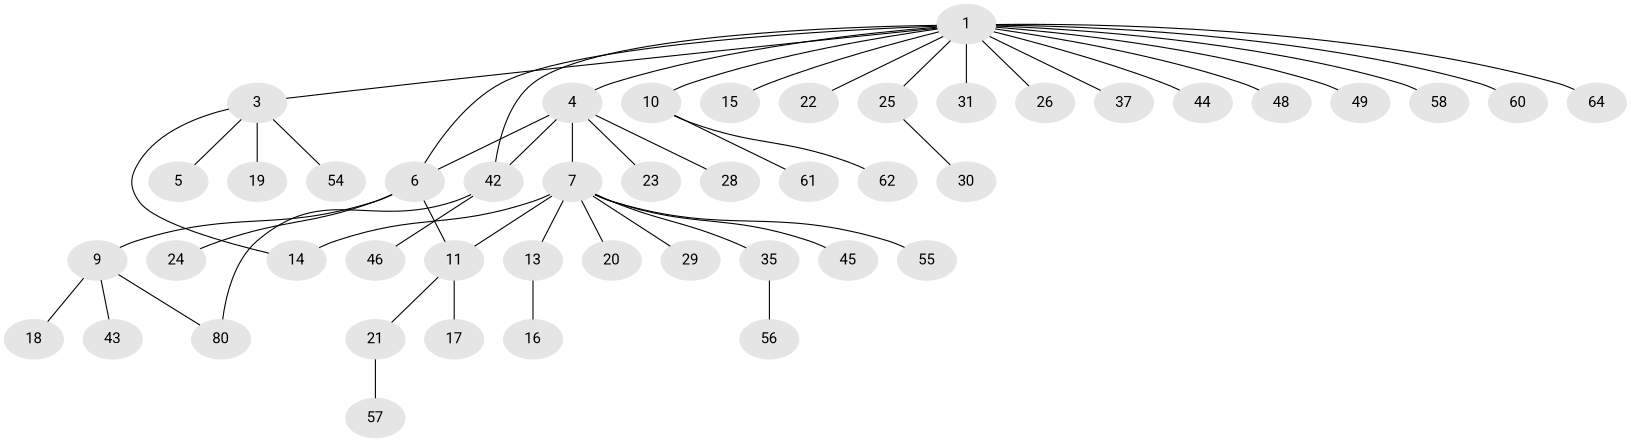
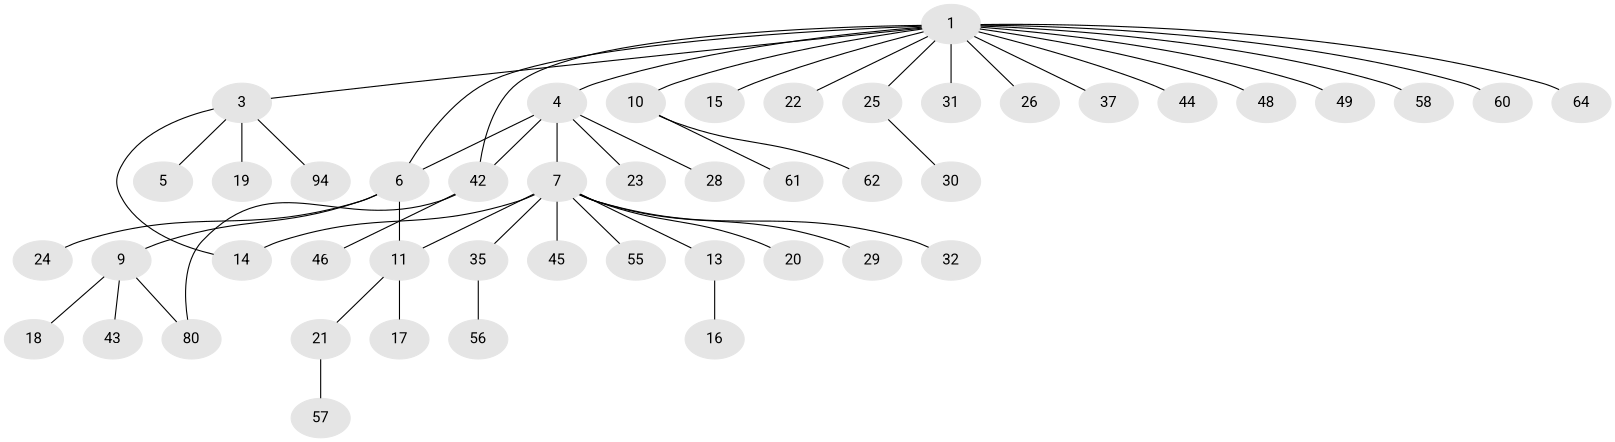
  graph {
    fontname=Roboto
    node [color=gray90 fontname=Roboto style=filled]
    edge [fontname=Roboto]
    1 [super="+2"]
    3 [super="+41"]
    4 [super="+51"]
    6 [super="+8"]
    10 [super="+39"]
    15 [super="+27"]
    22
    25
    31
    n10 [label=26 super="+40"]
    37 [super="+38"]
    42 [super="+53"]
    44
    48
    49
    58
    60
    64
    5
    14
    19
-   54
+   54 [label=94]
    7 [super="+26"]
    23
    28
    9 [super="+33"]
    11 [super="+12"]
    24
    61
    62
    30
    n32 [label=80]
    46
    13
    20
    29
+   32
    35
    45 [super="+59"]
    55
    18 [super="+34"]
    43 [super="+47"]
    17
    21 [super="+52"]
    16
    56
    57 [super="+63"]
    1 -- 3
    1 -- 4
    1 -- 6
    1 -- 10
    1 -- 15
    1 -- 22
    1 -- 25
    1 -- 31
    1 -- n10
    1 -- 37
    1 -- 42
    1 -- 44
    1 -- 48
    1 -- 49
    1 -- 58
    1 -- 60
    1 -- 64
    3 -- 5
    3 -- 14
    3 -- 19
    3 -- 54
    4 -- 6
    4 -- 42
    4 -- 7
    4 -- 23
    4 -- 28
    6 -- 9
    6 -- 11
    6 -- 24
    10 -- 61
    10 -- 62
    25 -- 30
    42 -- n32
    42 -- 46
    7 -- 14
    7 -- 11
    7 -- 13
    7 -- 20
    7 -- 29
+   7 -- 32
    7 -- 35
    7 -- 45
    7 -- 55
    9 -- n32
    9 -- 18
    9 -- 43
    11 -- 17
    11 -- 21
    13 -- 16
    35 -- 56
    21 -- 57
  }
